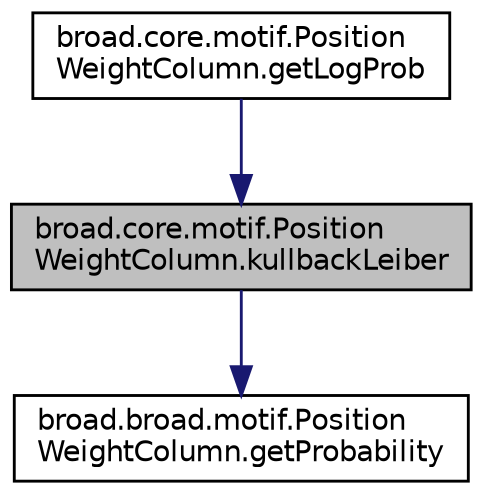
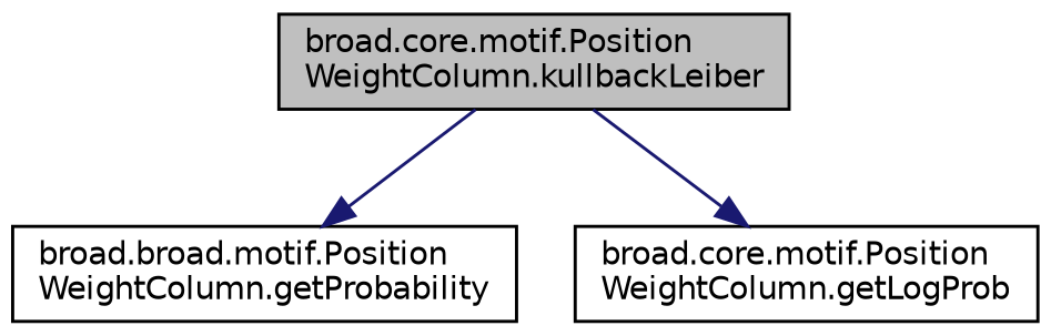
  digraph {
    rankdir=TB
    node [color=black fillcolor=white fontname=Helvetica fontsize=10 shape=record style=filled]
    edge [color=midnightblue fontname=Helvetica fontsize=10 labelfontname=Helvetica labelfontsize=10 style=solid]
    n1 [fillcolor=grey75 fontcolor=black height=0.2 label="broad.core.motif.Position\lWeightColumn.kullbackLeiber" width=0.4]
    n2 [height=0.2 label="broad.broad.motif.Position\lWeightColumn.getProbability" width=0.4]
    n3 [height=0.2 label="broad.core.motif.Position\lWeightColumn.getLogProb" width=0.4]
    n1 -> n2
-   n3 -> n1
+   n1 -> n3
  }
